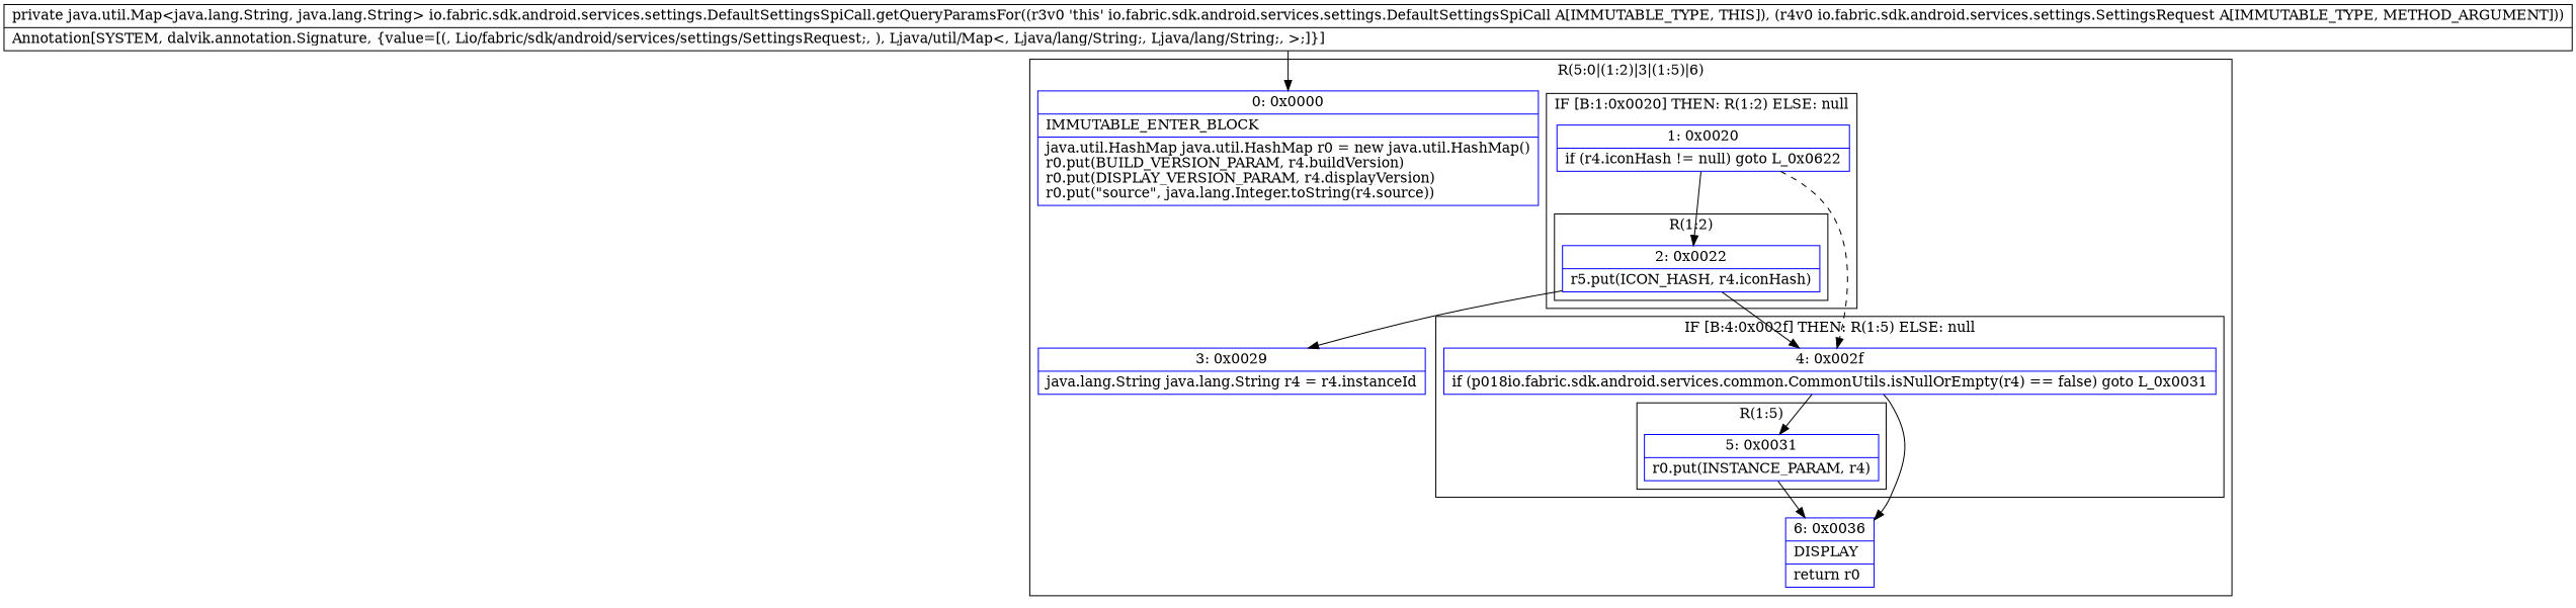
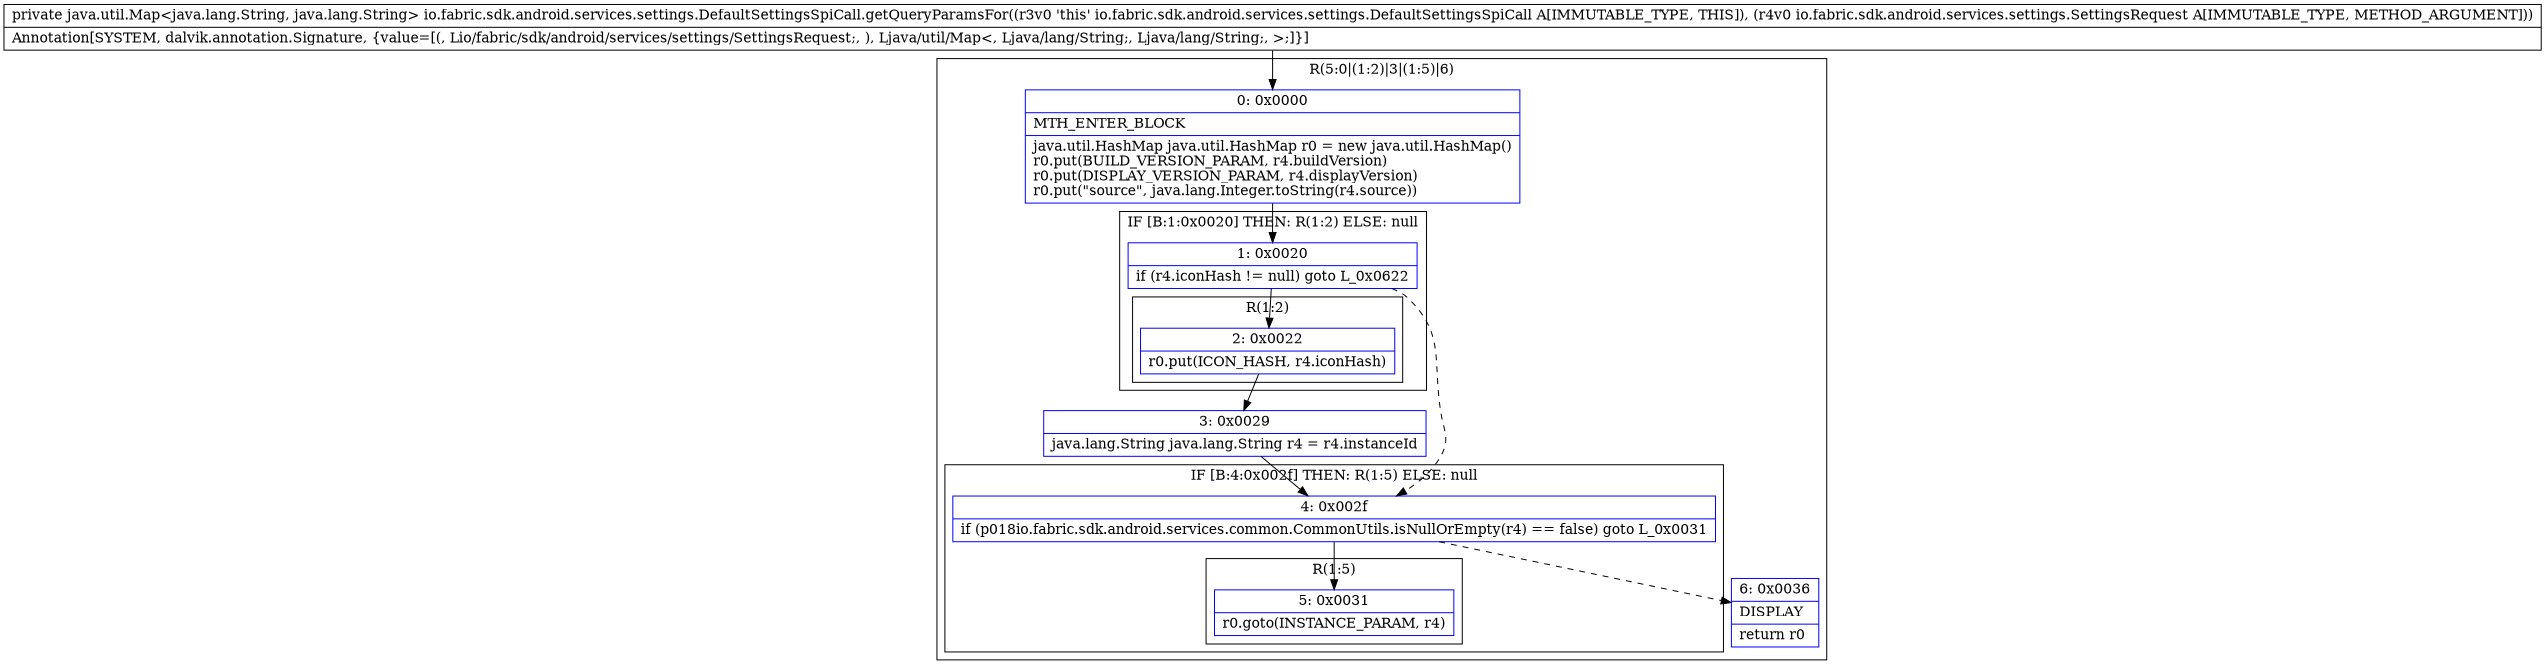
  digraph {
    node [color=blue shape=record]
-   n1 [label="{2\:\ 0x0022|r5.put(ICON_HASH, r4.iconHash)\l}"]
+   n1 [label="{2\:\ 0x0022|r0.put(ICON_HASH, r4.iconHash)\l}"]
    n2 [label="{1\:\ 0x0020|if (r4.iconHash != null) goto L_0x0622\l}"]
-   n3 [label="{5\:\ 0x0031|r0.put(INSTANCE_PARAM, r4)\l}"]
+   n3 [label="{5\:\ 0x0031|r0.goto(INSTANCE_PARAM, r4)\l}"]
    n4 [label="{4\:\ 0x002f|if (p018io.fabric.sdk.android.services.common.CommonUtils.isNullOrEmpty(r4) == false) goto L_0x0031\l}"]
-   n5 [label="{0\:\ 0x0000|IMMUTABLE_ENTER_BLOCK\l|java.util.HashMap java.util.HashMap r0 = new java.util.HashMap()\lr0.put(BUILD_VERSION_PARAM, r4.buildVersion)\lr0.put(DISPLAY_VERSION_PARAM, r4.displayVersion)\lr0.put(\"source\", java.lang.Integer.toString(r4.source))\l}"]
+   n5 [label="{0\:\ 0x0000|MTH_ENTER_BLOCK\l|java.util.HashMap java.util.HashMap r0 = new java.util.HashMap()\lr0.put(BUILD_VERSION_PARAM, r4.buildVersion)\lr0.put(DISPLAY_VERSION_PARAM, r4.displayVersion)\lr0.put(\"source\", java.lang.Integer.toString(r4.source))\l}"]
    n6 [label="{3\:\ 0x0029|java.lang.String java.lang.String r4 = r4.instanceId\l}"]
    n7 [label="{6\:\ 0x0036|DISPLAY\l|return r0\l}"]
    n8 [label="{private java.util.Map\<java.lang.String, java.lang.String\> io.fabric.sdk.android.services.settings.DefaultSettingsSpiCall.getQueryParamsFor((r3v0 'this' io.fabric.sdk.android.services.settings.DefaultSettingsSpiCall A[IMMUTABLE_TYPE, THIS]), (r4v0 io.fabric.sdk.android.services.settings.SettingsRequest A[IMMUTABLE_TYPE, METHOD_ARGUMENT]))  | Annotation[SYSTEM, dalvik.annotation.Signature, \{value=[(, Lio\/fabric\/sdk\/android\/services\/settings\/SettingsRequest;, ), Ljava\/util\/Map\<, Ljava\/lang\/String;, Ljava\/lang\/String;, \>;]\}]\l}" color=""]
    subgraph cluster_1 {
      label="R(5:0|(1:2)|3|(1:5)|6)"
      n5
      n6
      n7
      subgraph cluster_2 {
        label="IF [B:1:0x0020] THEN: R(1:2) ELSE: null"
        n2
        subgraph cluster_3 {
          label="R(1:2)"
          n1
        }
      }
      subgraph cluster_4 {
        label="IF [B:4:0x002f] THEN: R(1:5) ELSE: null"
        n4
        subgraph cluster_5 {
          label="R(1:5)"
          n3
        }
      }
    }
    n1 -> n6
    n2 -> n1
    n2 -> n4 [style=dashed]
-   n3 -> n7
    n4 -> n3
-   n4 -> n7 [style=solid]
-   n1 -> n4
+   n4 -> n7 [style=dashed]
+   n5 -> n2
+   n6 -> n4
    n8 -> n5
  }
